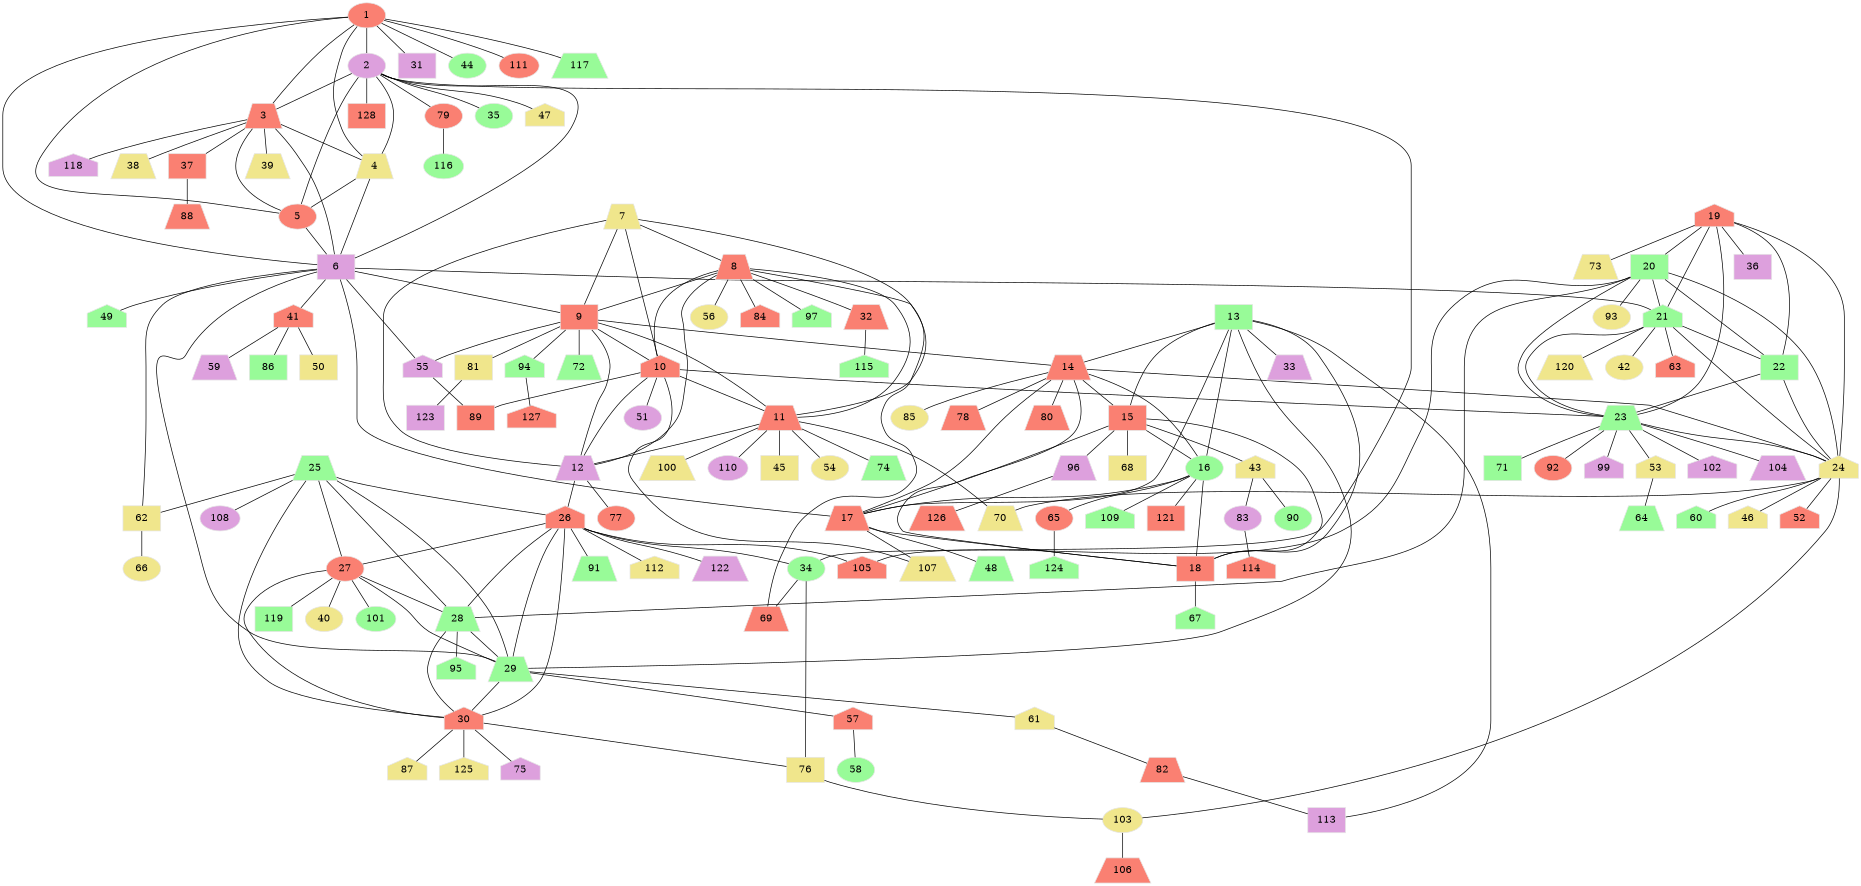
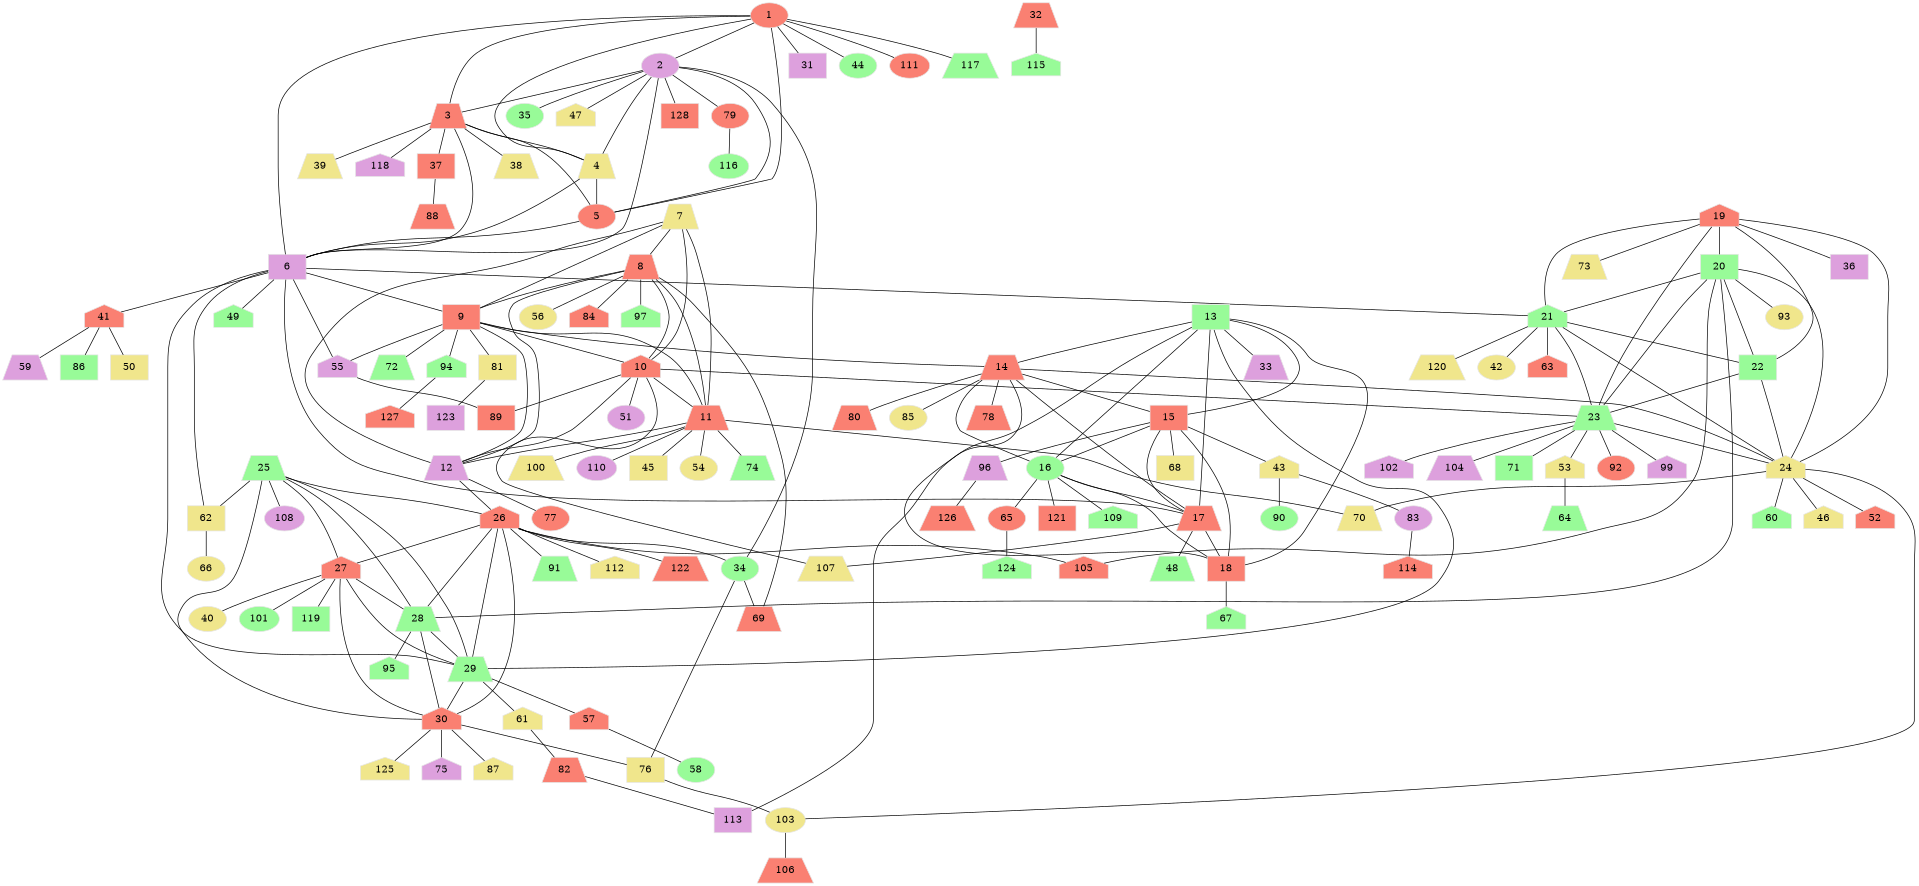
  graph {
    node [color=gray90 fillcolor=salmon shape=trapezium style=filled]
    1 [shape=ellipse]
    2 [fillcolor=plum shape=ellipse]
    3
    4 [fillcolor=khaki]
    5 [shape=ellipse]
    6 [fillcolor=plum shape=box]
    31 [fillcolor=plum shape=box]
    44 [fillcolor=palegreen shape=ellipse]
    111 [shape=ellipse]
    117 [fillcolor=palegreen]
    34 [fillcolor=palegreen shape=ellipse]
    35 [fillcolor=palegreen shape=ellipse]
    47 [fillcolor=khaki shape=house]
    79 [shape=ellipse]
    128 [shape=box]
    37 [shape=box]
    38 [fillcolor=khaki]
    39 [fillcolor=khaki]
    118 [fillcolor=plum shape=house]
    9 [shape=box]
    17
    21 [fillcolor=palegreen shape=house]
    29 [fillcolor=palegreen]
    41 [shape=house]
    49 [fillcolor=palegreen shape=house]
    55 [fillcolor=plum shape=house]
    62 [fillcolor=khaki shape=box]
    69
    76 [fillcolor=khaki shape=box]
    116 [fillcolor=palegreen shape=ellipse]
    88
    10 [shape=house]
    11
    12 [fillcolor=plum]
    14
    72 [fillcolor=palegreen]
    81 [fillcolor=khaki shape=box]
    94 [fillcolor=palegreen shape=house]
    107 [fillcolor=khaki]
    18 [shape=box]
    48 [fillcolor=palegreen]
    23 [fillcolor=palegreen]
    24 [fillcolor=khaki shape=house]
    22 [fillcolor=palegreen shape=box]
    42 [fillcolor=khaki shape=ellipse]
    63 [shape=house]
    120 [fillcolor=khaki]
    30 [shape=house]
    57 [shape=house]
    61 [fillcolor=khaki shape=house]
    50 [fillcolor=khaki shape=box]
    59 [fillcolor=plum]
    86 [fillcolor=palegreen shape=box]
    89 [shape=box]
    66 [fillcolor=khaki shape=ellipse]
    7 [fillcolor=khaki]
    8
    32
    56 [fillcolor=khaki shape=ellipse]
    84 [shape=house]
    97 [fillcolor=palegreen shape=house]
    51 [fillcolor=plum shape=ellipse]
    45 [fillcolor=khaki shape=box]
    54 [fillcolor=khaki shape=ellipse]
    70 [fillcolor=khaki]
    74 [fillcolor=palegreen]
    100 [fillcolor=khaki]
    110 [fillcolor=plum shape=ellipse]
    26 [shape=house]
    77 [shape=ellipse]
    115 [fillcolor=palegreen shape=house]
    15 [shape=box]
    16 [fillcolor=palegreen shape=ellipse]
    78
    80
    85 [fillcolor=khaki shape=ellipse]
    123 [fillcolor=plum shape=box]
    127 [shape=house]
    53 [fillcolor=khaki shape=house]
    71 [fillcolor=palegreen shape=box]
    92 [shape=ellipse]
    99 [fillcolor=plum shape=house]
    102 [fillcolor=plum shape=house]
    104 [fillcolor=plum]
    28 [fillcolor=palegreen]
    105 [shape=house]
-   27 [shape=ellipse]
+   27 [shape=house]
    91 [fillcolor=palegreen]
    112 [fillcolor=khaki shape=house]
-   122 [fillcolor=plum]
+   122
    13 [fillcolor=palegreen shape=box]
    33 [fillcolor=plum]
    113 [fillcolor=plum shape=box]
    43 [fillcolor=khaki shape=house]
    68 [fillcolor=khaki shape=box]
    96 [fillcolor=plum]
    65 [shape=ellipse]
    109 [fillcolor=palegreen shape=house]
    121 [shape=box]
    67 [fillcolor=palegreen shape=house]
    46 [fillcolor=khaki shape=house]
    52 [shape=house]
    60 [fillcolor=palegreen shape=house]
    103 [fillcolor=khaki shape=ellipse]
    83 [fillcolor=plum shape=ellipse]
    90 [fillcolor=palegreen shape=ellipse]
    126
    124 [fillcolor=palegreen shape=house]
    19 [shape=house]
    20 [fillcolor=palegreen shape=box]
    36 [fillcolor=plum shape=box]
    73 [fillcolor=khaki]
    93 [fillcolor=khaki shape=ellipse]
    95 [fillcolor=palegreen shape=house]
    64 [fillcolor=palegreen]
    106
    25 [fillcolor=palegreen]
    108 [fillcolor=plum shape=ellipse]
    40 [fillcolor=khaki shape=ellipse]
    101 [fillcolor=palegreen shape=ellipse]
    119 [fillcolor=palegreen shape=box]
    75 [fillcolor=plum shape=house]
    87 [fillcolor=khaki shape=house]
    125 [fillcolor=khaki shape=house]
    58 [fillcolor=palegreen shape=ellipse]
    82
    114 [shape=house]
    1 -- 2
    1 -- 3
    1 -- 4
    1 -- 5
    1 -- 6
    1 -- 31
    1 -- 44
    1 -- 111
    1 -- 117
    2 -- 3
    2 -- 4
    2 -- 5
    2 -- 6
    2 -- 34
    2 -- 35
    2 -- 47
    2 -- 79
    2 -- 128
    3 -- 4
    3 -- 5
    3 -- 6
    3 -- 37
    3 -- 38
    3 -- 39
    3 -- 118
    4 -- 5
    4 -- 6
    5 -- 6
    6 -- 9
    6 -- 17
    6 -- 21
    6 -- 29
    6 -- 41
    6 -- 49
    6 -- 55
    6 -- 62
    34 -- 69
    34 -- 76
    79 -- 116
    37 -- 88
    9 -- 55
    9 -- 10
    9 -- 11
    9 -- 12
    9 -- 14
    9 -- 72
    9 -- 81
    9 -- 94
    17 -- 107
    17 -- 18
    17 -- 48
    21 -- 23
    21 -- 24
    21 -- 22
    21 -- 42
    21 -- 63
    21 -- 120
    29 -- 30
    29 -- 57
    29 -- 61
    41 -- 50
    41 -- 59
    41 -- 86
    55 -- 89
    62 -- 66
    76 -- 103
    10 -- 11
    10 -- 12
    10 -- 107
    10 -- 23
    10 -- 89
    10 -- 51
    11 -- 12
    11 -- 45
    11 -- 54
    11 -- 70
    11 -- 74
    11 -- 100
    11 -- 110
    12 -- 26
    12 -- 77
    14 -- 17
    14 -- 18
    14 -- 24
    14 -- 15
    14 -- 16
    14 -- 78
    14 -- 80
    14 -- 85
    81 -- 123
    94 -- 127
    18 -- 67
    23 -- 24
    23 -- 53
    23 -- 71
    23 -- 92
    23 -- 99
    23 -- 102
    23 -- 104
    24 -- 70
    24 -- 46
    24 -- 52
    24 -- 60
    24 -- 103
    22 -- 23
    22 -- 24
    30 -- 76
    30 -- 75
    30 -- 87
    30 -- 125
    57 -- 58
    61 -- 82
    7 -- 9
    7 -- 10
    7 -- 11
    7 -- 12
    7 -- 8
    8 -- 9
    8 -- 69
    8 -- 10
    8 -- 11
    8 -- 12
-   8 -- 32
    8 -- 56
    8 -- 84
    8 -- 97
    32 -- 115
    26 -- 34
    26 -- 29
    26 -- 30
    26 -- 28
    26 -- 105
    26 -- 27
    26 -- 91
    26 -- 112
    26 -- 122
    15 -- 17
    15 -- 18
    15 -- 16
    15 -- 43
    15 -- 68
    15 -- 96
    16 -- 17
    16 -- 18
    16 -- 65
    16 -- 109
    16 -- 121
    53 -- 64
    28 -- 29
    28 -- 30
    28 -- 95
    27 -- 29
    27 -- 30
    27 -- 28
    27 -- 40
    27 -- 101
    27 -- 119
    13 -- 17
    13 -- 29
    13 -- 14
    13 -- 18
    13 -- 15
    13 -- 16
    13 -- 33
    13 -- 113
    43 -- 83
    43 -- 90
    96 -- 126
    65 -- 124
    103 -- 106
    83 -- 114
    19 -- 21
    19 -- 23
    19 -- 24
    19 -- 22
    19 -- 20
    19 -- 36
    19 -- 73
    20 -- 21
    20 -- 23
    20 -- 24
    20 -- 22
    20 -- 28
    20 -- 105
    20 -- 93
    25 -- 29
    25 -- 62
    25 -- 30
    25 -- 26
    25 -- 28
    25 -- 27
    25 -- 108
    82 -- 113
  }
